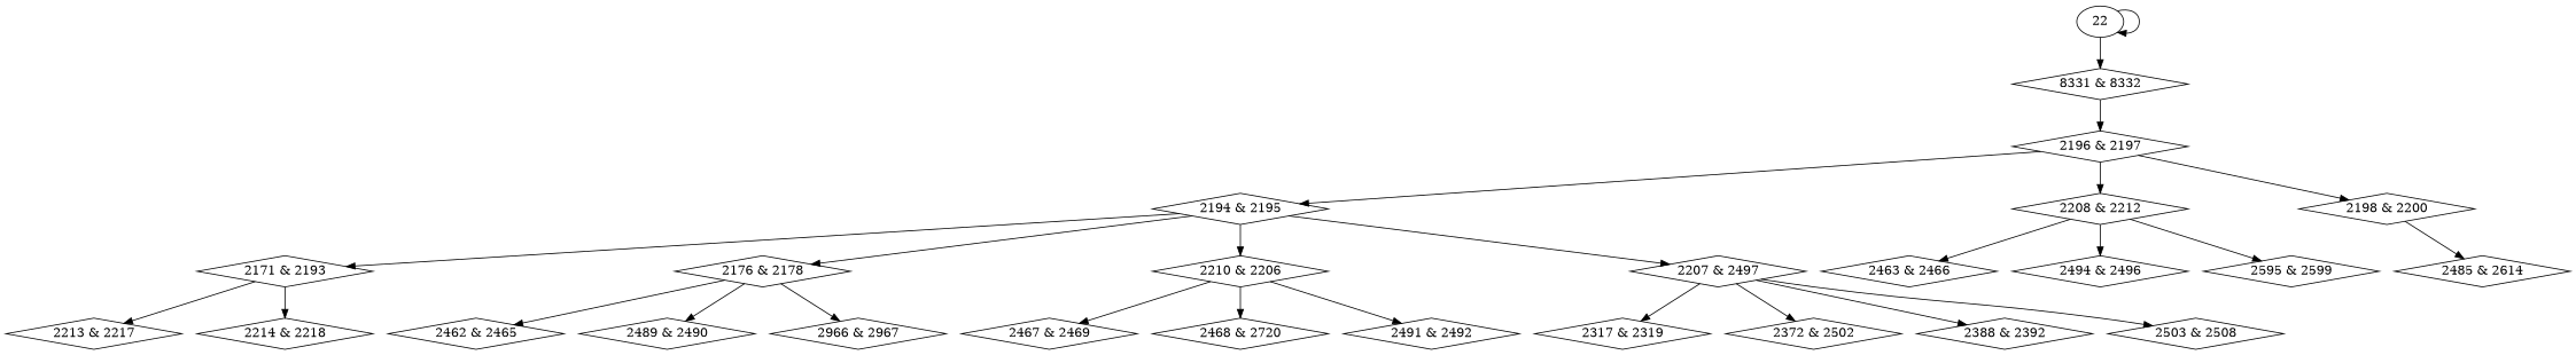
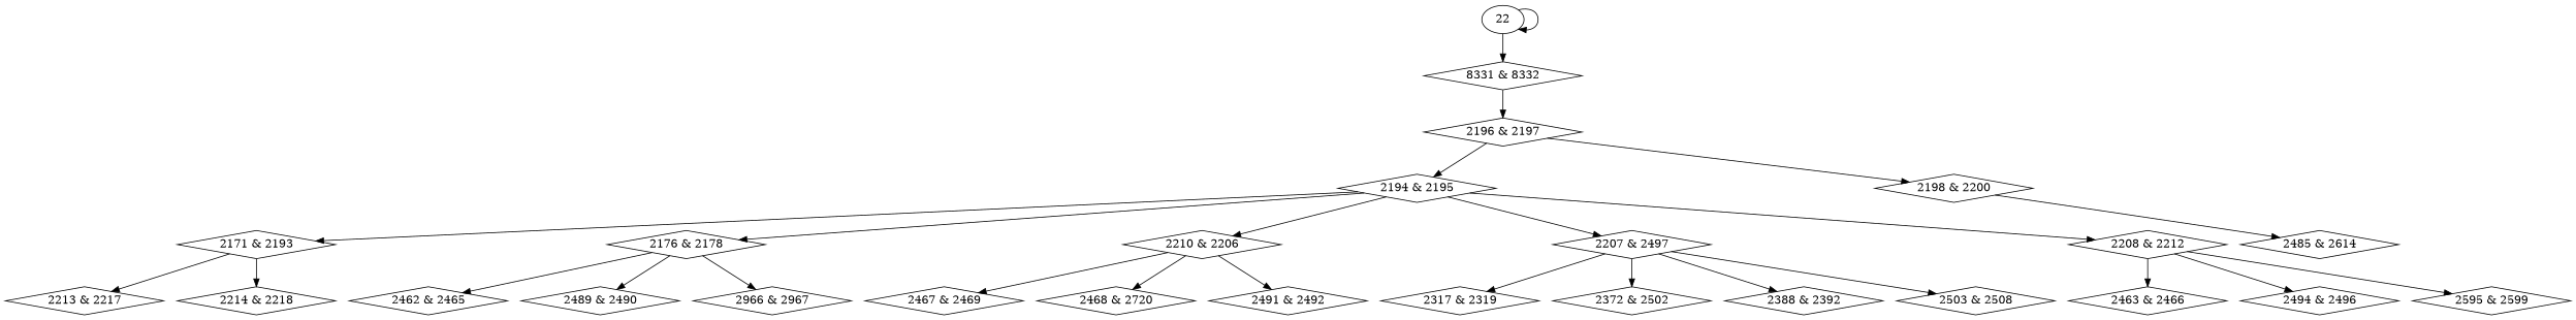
  digraph {
    node [shape=diamond]
    n1 [label="2171 & 2193"]
    n2 [label="2213 & 2217"]
    n3 [label="2214 & 2218"]
    n4 [label="2176 & 2178"]
    n5 [label="2462 & 2465"]
    n6 [label="2489 & 2490"]
    n7 [label="2966 & 2967"]
    n8 [label="2210 & 2206"]
    n9 [label="2467 & 2469"]
    n10 [label="2468 & 2720"]
    n11 [label="2491 & 2492"]
    n12 [label="2194 & 2195"]
    n13 [label="2207 & 2497"]
    n14 [label="2208 & 2212"]
    n15 [label="2317 & 2319"]
    n16 [label="2372 & 2502"]
    n17 [label="2388 & 2392"]
    n18 [label="2503 & 2508"]
    n19 [label="2463 & 2466"]
    n20 [label="2494 & 2496"]
    n21 [label="2595 & 2599"]
    n22 [label="2196 & 2197"]
    n23 [label="2198 & 2200"]
    n24 [label="2485 & 2614"]
    n25 [label="8331 & 8332"]
    n26 [label=22 shape=""]
    n1 -> n2
    n1 -> n3
    n4 -> n5
    n4 -> n6
    n4 -> n7
    n8 -> n9
    n8 -> n10
    n8 -> n11
    n12 -> n1
    n12 -> n4
    n12 -> n8
    n12 -> n13
-   n22 -> n14
+   n12 -> n14
    n13 -> n15
    n13 -> n16
    n13 -> n17
    n13 -> n18
    n14 -> n19
    n14 -> n20
    n14 -> n21
    n22 -> n12
    n22 -> n23
    n23 -> n24
    n25 -> n22
    n26 -> n25
    n26 -> n26
  }
